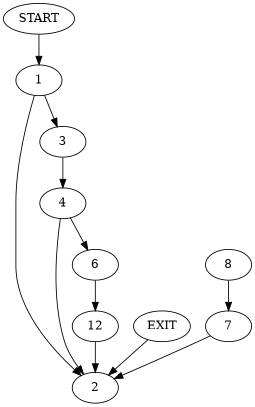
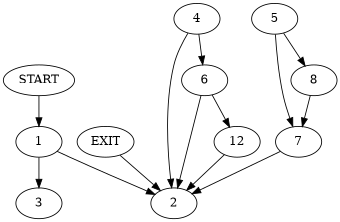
  digraph {
    n1 [label=START]
    1
    2
    3
    n5 [label=EXIT]
    4
    6
+   5
    7
    8
    n11 [label=12]
    n1 -> 1
    1 -> 2
    1 -> 3
-   3 -> 4
    n5 -> 2
    4 -> 2
    4 -> 6
+   6 -> 2
    6 -> n11
+   5 -> 7
+   5 -> 8
    7 -> 2
    8 -> 7
    n11 -> 2
  }
